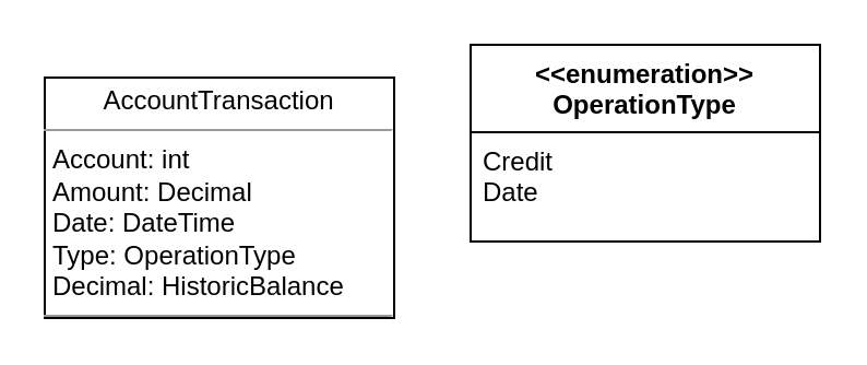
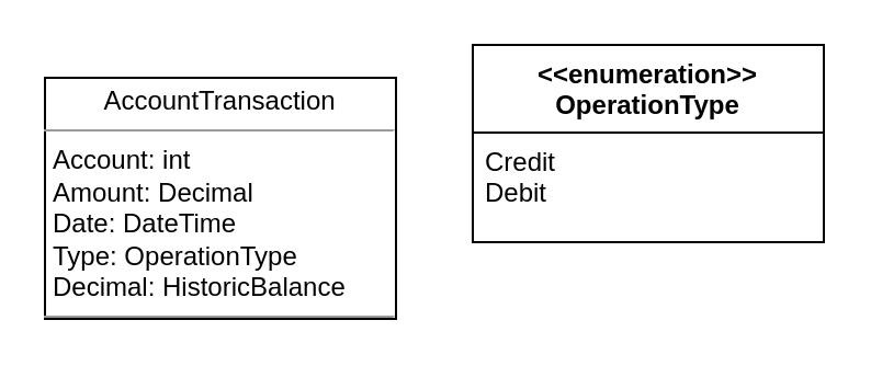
  <mxCell id="0" />
  <mxCell id="1" parent="0" />
  <mxCell id="2" value="&lt;p style=&quot;margin:0px;margin-top:4px;text-align:center;&quot;&gt;&lt;span class=&quot;pl-en&quot;&gt;AccountTransaction&lt;/span&gt;&lt;br&gt;&lt;/p&gt;&lt;hr size=&quot;1&quot;&gt;&lt;p style=&quot;margin:0px;margin-left:4px;&quot;&gt;Account: int&lt;/p&gt;&lt;p style=&quot;margin:0px;margin-left:4px;&quot;&gt;Amount: Decimal&lt;/p&gt;&lt;p style=&quot;margin:0px;margin-left:4px;&quot;&gt;Date: DateTime&lt;/p&gt;&lt;p style=&quot;margin:0px;margin-left:4px;&quot;&gt;Type: OperationType&lt;/p&gt;&lt;p style=&quot;margin:0px;margin-left:4px;&quot;&gt;Decimal: HistoricBalance&lt;/p&gt;&lt;hr size=&quot;1&quot;&gt;&lt;p style=&quot;margin:0px;margin-left:4px;&quot;&gt;&lt;br&gt;&lt;/p&gt;" style="verticalAlign=top;align=left;overflow=fill;fontSize=12;fontFamily=Helvetica;html=1;" parent="1" vertex="1"><mxGeometry x="20" y="35" width="160" height="110" as="geometry" /></mxCell>
  <mxCell id="3" value="&lt;&lt;enumeration&gt;&gt;&#10;OperationType" style="swimlane;fontStyle=1;align=center;verticalAlign=top;childLayout=stackLayout;horizontal=1;startSize=40;horizontalStack=0;resizeParent=1;resizeParentMax=0;resizeLast=0;collapsible=1;marginBottom=0;" parent="1" vertex="1"><mxGeometry x="215" y="20" width="160" height="90" as="geometry"><mxRectangle x="330" y="340" width="140" height="40" as="alternateBounds" /></mxGeometry></mxCell>
- <mxCell id="4" value="Credit&#10;Date&#10;" style="text;strokeColor=none;fillColor=none;align=left;verticalAlign=top;spacingLeft=4;spacingRight=4;overflow=hidden;rotatable=0;points=[[0,0.5],[1,0.5]];portConstraint=eastwest;" parent="3" vertex="1"><mxGeometry y="40" width="160" height="50" as="geometry" /></mxCell>
+ <mxCell id="4" value="Credit&#10;Debit&#10;" style="text;strokeColor=none;fillColor=none;align=left;verticalAlign=top;spacingLeft=4;spacingRight=4;overflow=hidden;rotatable=0;points=[[0,0.5],[1,0.5]];portConstraint=eastwest;" parent="3" vertex="1"><mxGeometry y="40" width="160" height="50" as="geometry" /></mxCell>
